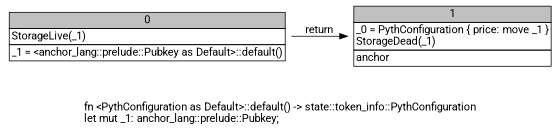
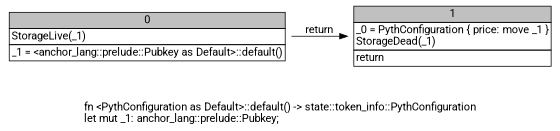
  digraph {
    fontname=Roboto
    label=<fn &lt;PythConfiguration as Default&gt;::default() -&gt; state::token_info::PythConfiguration<br align="left"/>let mut _1: anchor_lang::prelude::Pubkey;<br align="left"/>>
    rankdir=LR
    node [fontname=Roboto shape=none]
    n1 [label=<<table border="0" cellborder="1" cellspacing="0"><tr><td bgcolor="gray" align="center" colspan="1">0</td></tr><tr><td align="left" balign="left">StorageLive(_1)<br/></td></tr><tr><td align="left">_1 = &lt;anchor_lang::prelude::Pubkey as Default&gt;::default()</td></tr></table>>]
-   n2 [label=<<table border="0" cellborder="1" cellspacing="0"><tr><td bgcolor="gray" align="center" colspan="1">1</td></tr><tr><td align="left" balign="left">_0 = PythConfiguration { price: move _1 }<br/>StorageDead(_1)<br/></td></tr><tr><td align="left">anchor</td></tr></table>>]
+   n2 [label=<<table border="0" cellborder="1" cellspacing="0"><tr><td bgcolor="gray" align="center" colspan="1">1</td></tr><tr><td align="left" balign="left">_0 = PythConfiguration { price: move _1 }<br/>StorageDead(_1)<br/></td></tr><tr><td align="left">return</td></tr></table>>]
    n1 -> n2 [fontname=Roboto label=return]
  }
